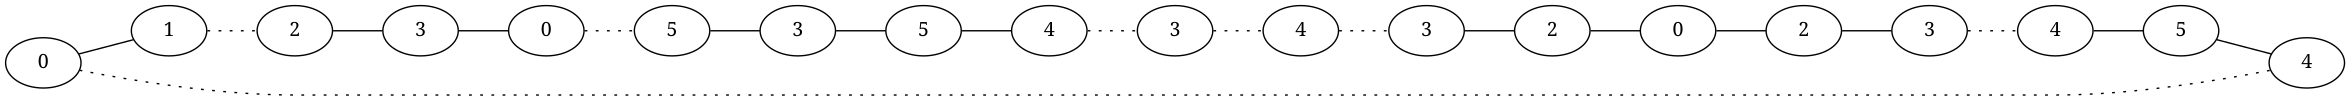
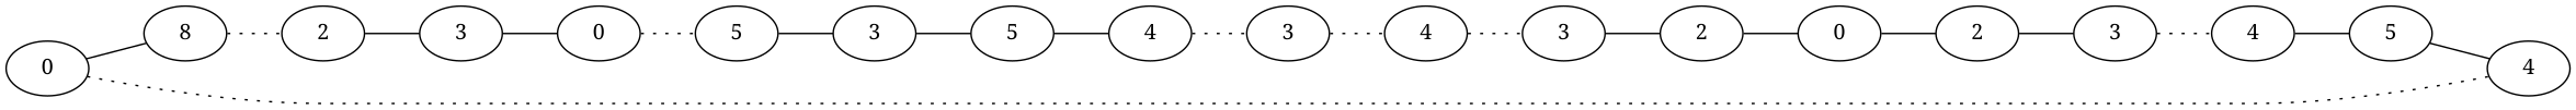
  graph {
    rankdir=LR
    fontname="Noto Serif"
    node [fontname="Noto Serif"]
    edge [fontname="Noto Serif"]
    n1 [label=0]
-   n2 [label=1]
+   n2 [label=8]
    n3 [label=4]
    n4 [label=2]
    n5 [label=3]
    n6 [label=0]
    n7 [label=5]
    n8 [label=3]
    n9 [label=5]
    n10 [label=4]
    n11 [label=3]
    n12 [label=4]
    n13 [label=3]
    n14 [label=2]
    n15 [label=0]
    n16 [label=2]
    n17 [label=3]
    n18 [label=4]
    n19 [label=5]
    n1 -- n2
    n1 -- n3 [style=dotted]
    n2 -- n4 [style=dotted]
    n4 -- n5
    n5 -- n6
    n6 -- n7 [style=dotted]
    n7 -- n8
    n8 -- n9
    n9 -- n10
    n10 -- n11 [style=dotted]
    n11 -- n12 [style=dotted]
    n12 -- n13 [style=dotted]
    n13 -- n14
    n14 -- n15
    n15 -- n16
    n16 -- n17
    n17 -- n18 [style=dotted]
    n18 -- n19
    n19 -- n3
  }
